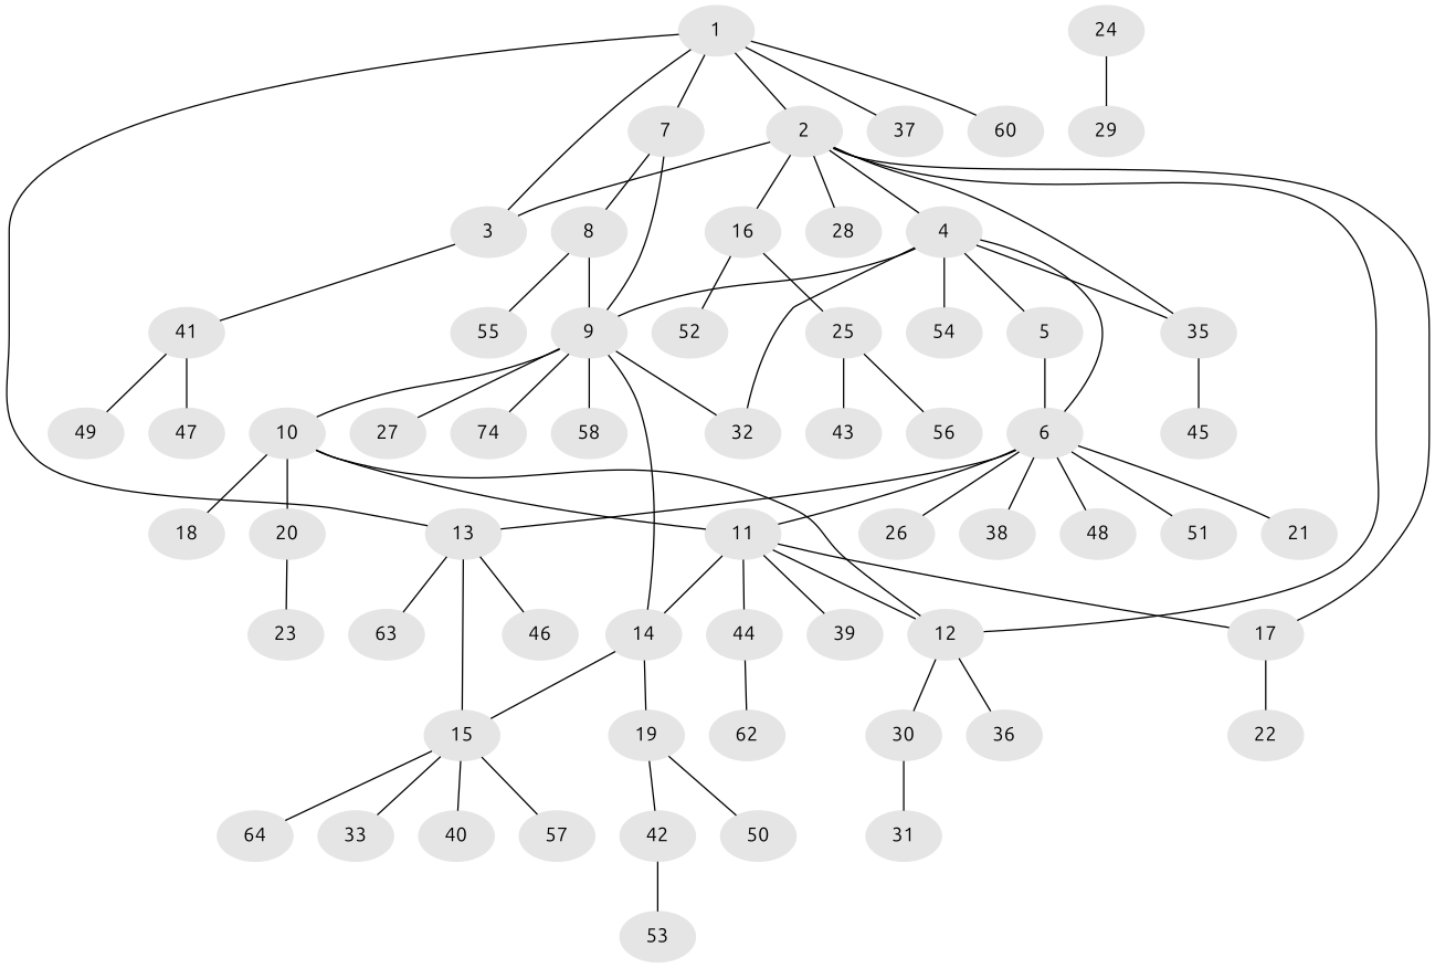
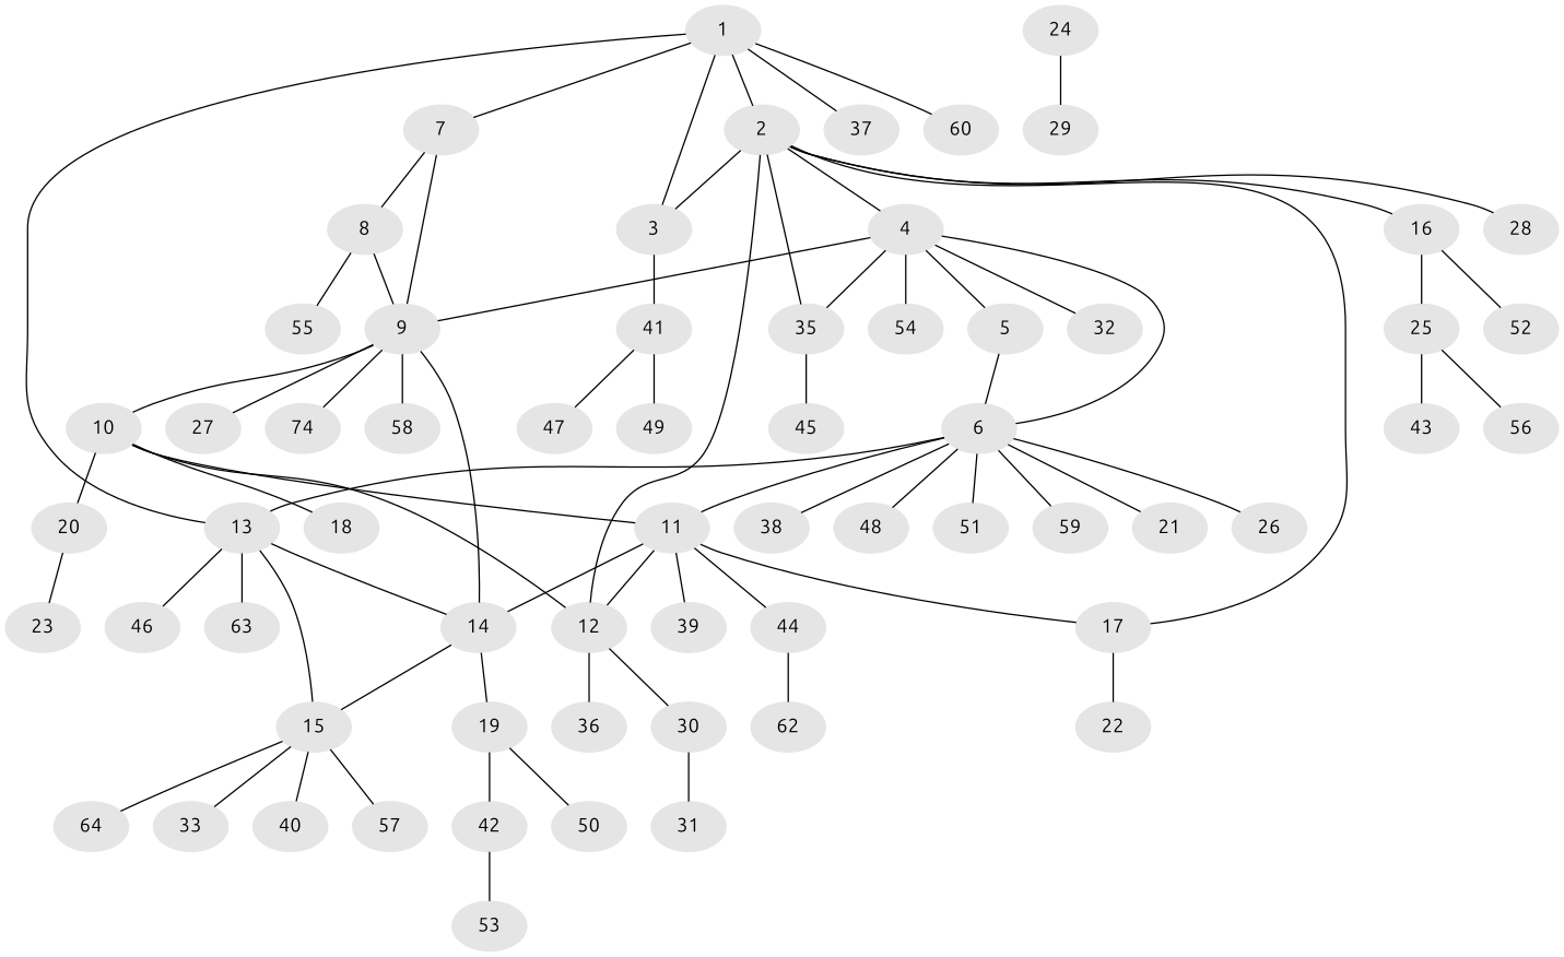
  graph {
    fontname=Ubuntu
    node [color=gray90 fontname=Ubuntu style=filled]
    edge [fontname=Ubuntu]
    1
    2
    3
    7
    13
    37
    60
    4
    12
    16
    17
    28
    35
    41
    9
    8
    14
    15
    46
    63
    5
    6
    32
    54
    30
    36
    25
    52
    22
    45
    47
    49
    11
    21
    26
    38
    48
    51
+   59
    10
    27
    n42 [label=74]
    58
    39
    44
    55
    18
    20
    19
    24
    29
    23
    62
    31
    33
    40
    57
    n58 [label=64]
    42
    50
    43
    56
    53
    1 -- 2
    1 -- 3
    1 -- 7
    1 -- 13
    1 -- 37
    1 -- 60
    2 -- 3
    2 -- 4
    2 -- 12
    2 -- 16
    2 -- 17
    2 -- 28
    2 -- 35
    3 -- 41
    7 -- 9
    7 -- 8
+   13 -- 14
    13 -- 15
    13 -- 46
    13 -- 63
    4 -- 35
    4 -- 9
    4 -- 5
    4 -- 6
    4 -- 32
    4 -- 54
    12 -- 30
    12 -- 36
    16 -- 25
    16 -- 52
    17 -- 22
    35 -- 45
    41 -- 47
    41 -- 49
    9 -- 14
-   9 -- 32
    9 -- 10
    9 -- 27
    9 -- n42
    9 -- 58
    8 -- 9
    8 -- 55
    14 -- 15
    14 -- 19
    15 -- 33
    15 -- 40
    15 -- 57
    15 -- n58
    5 -- 6
    6 -- 13
    6 -- 11
    6 -- 21
    6 -- 26
    6 -- 38
    6 -- 48
    6 -- 51
+   6 -- 59
    30 -- 31
    25 -- 43
    25 -- 56
    11 -- 12
    11 -- 17
    11 -- 14
    11 -- 39
    11 -- 44
    10 -- 12
    10 -- 11
    10 -- 18
    10 -- 20
    44 -- 62
    20 -- 23
    19 -- 42
    19 -- 50
    24 -- 29
    42 -- 53
  }
